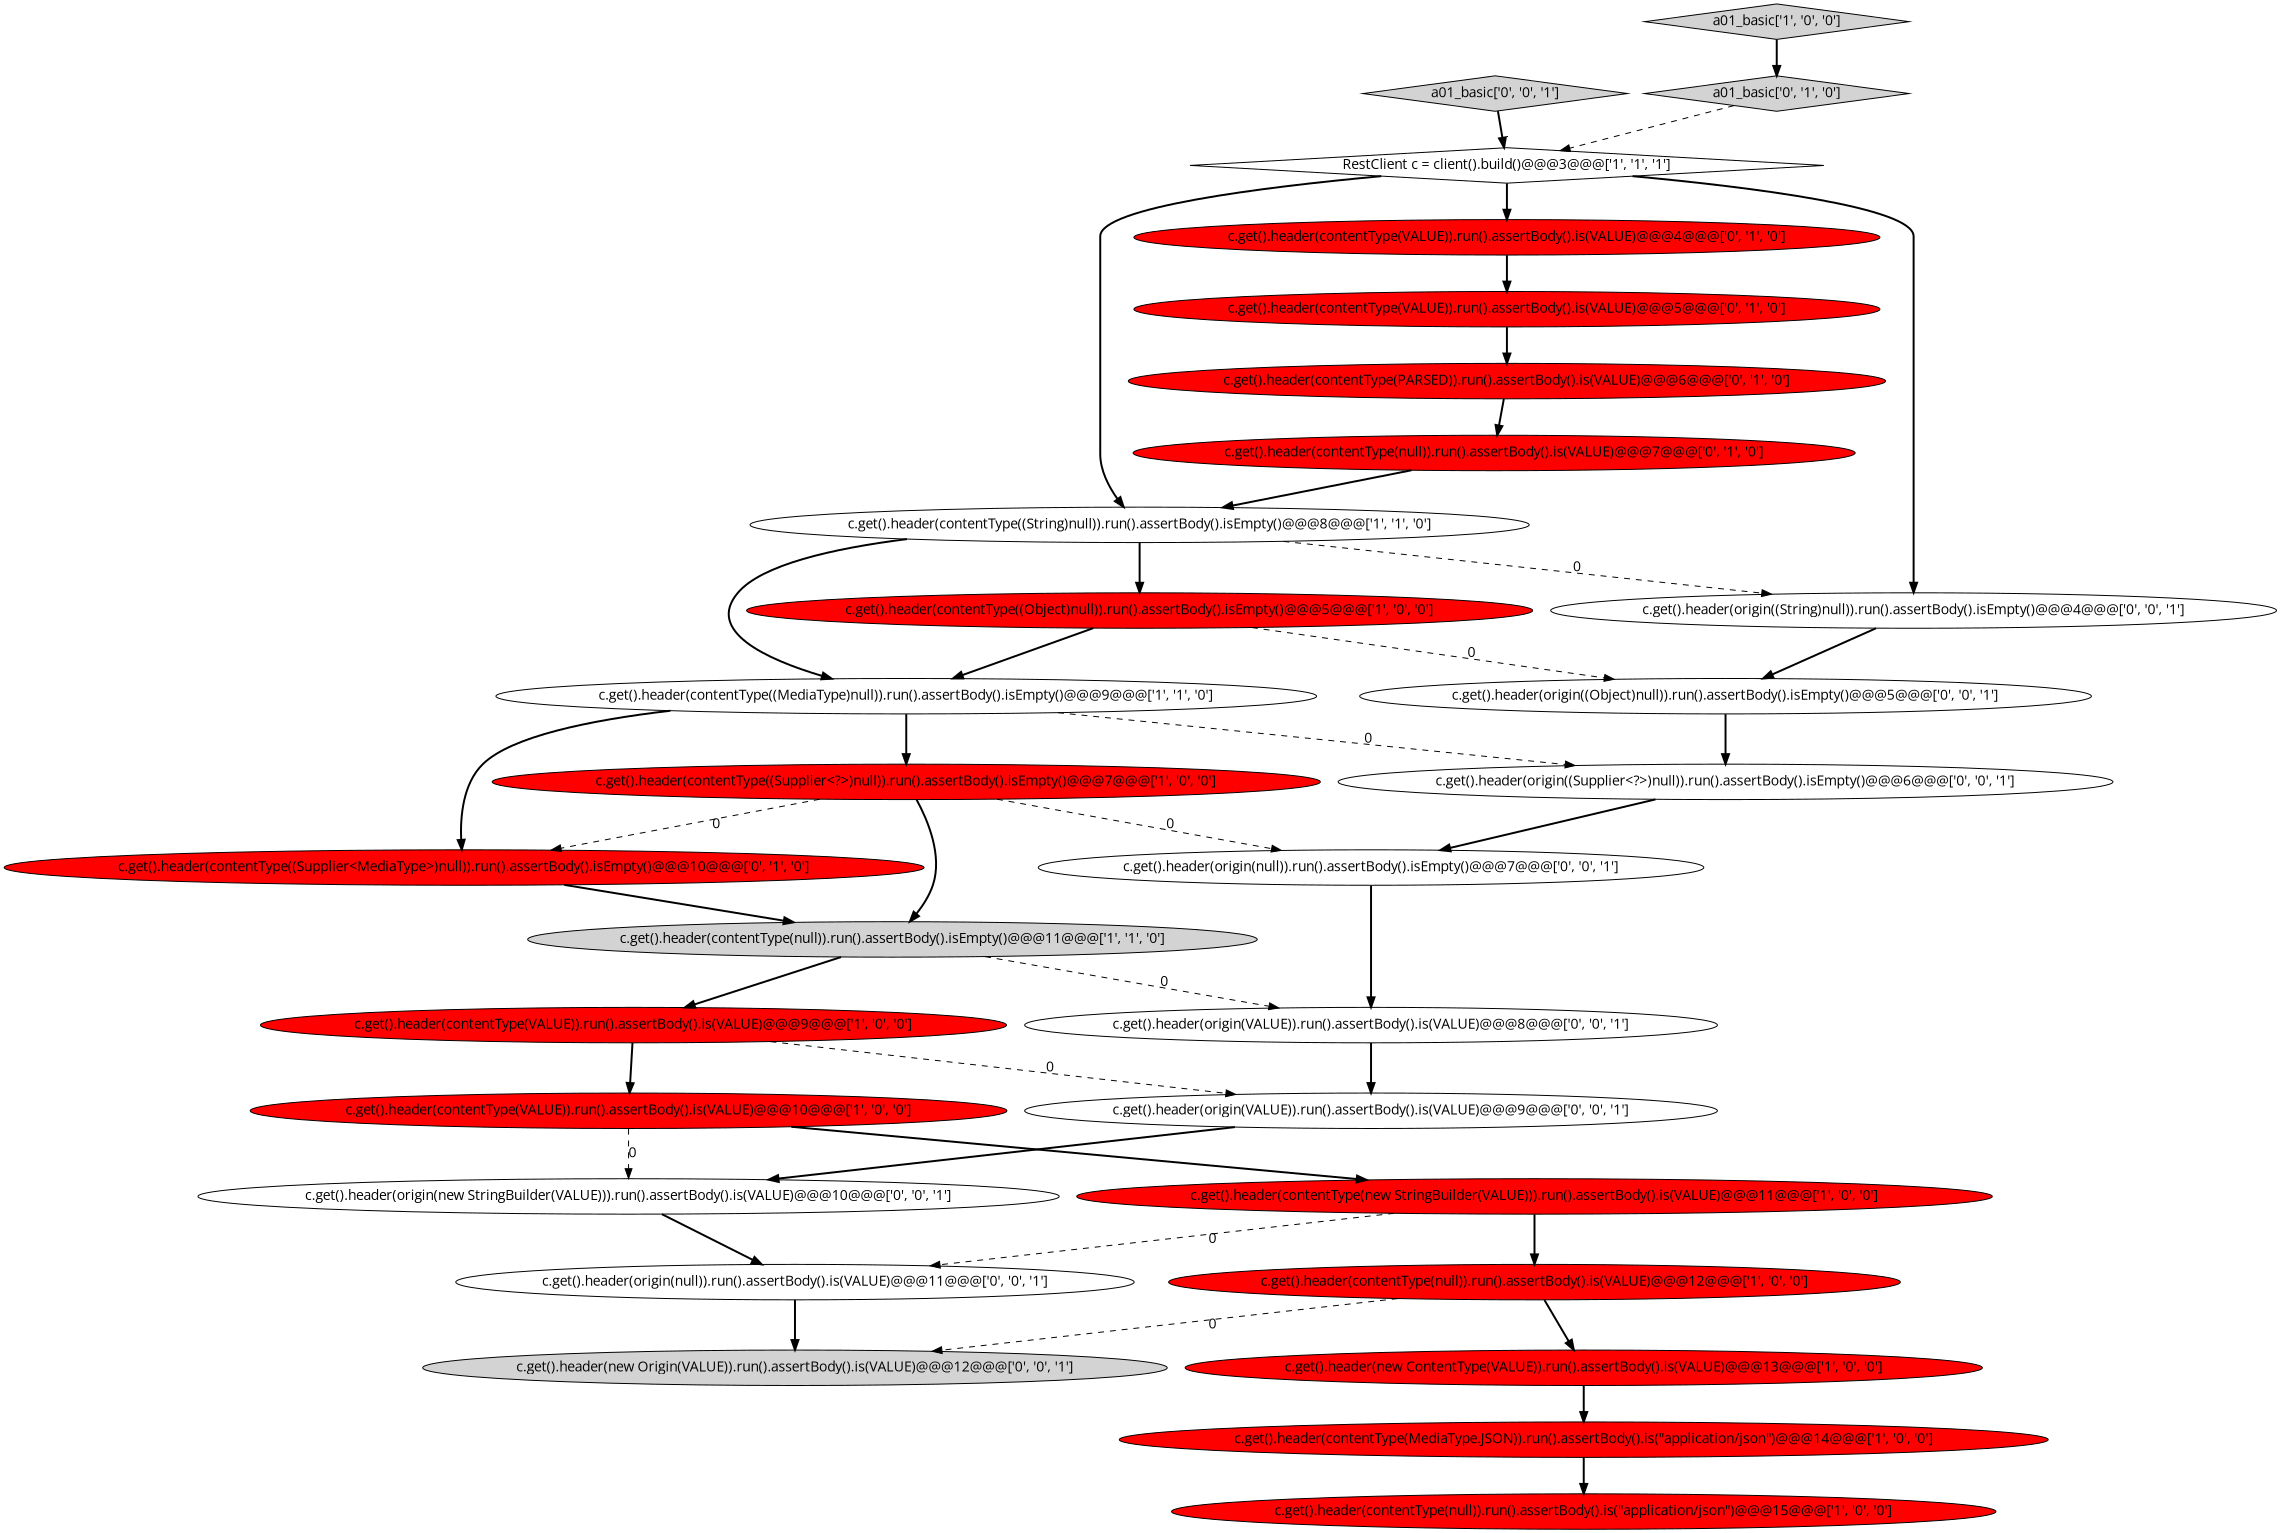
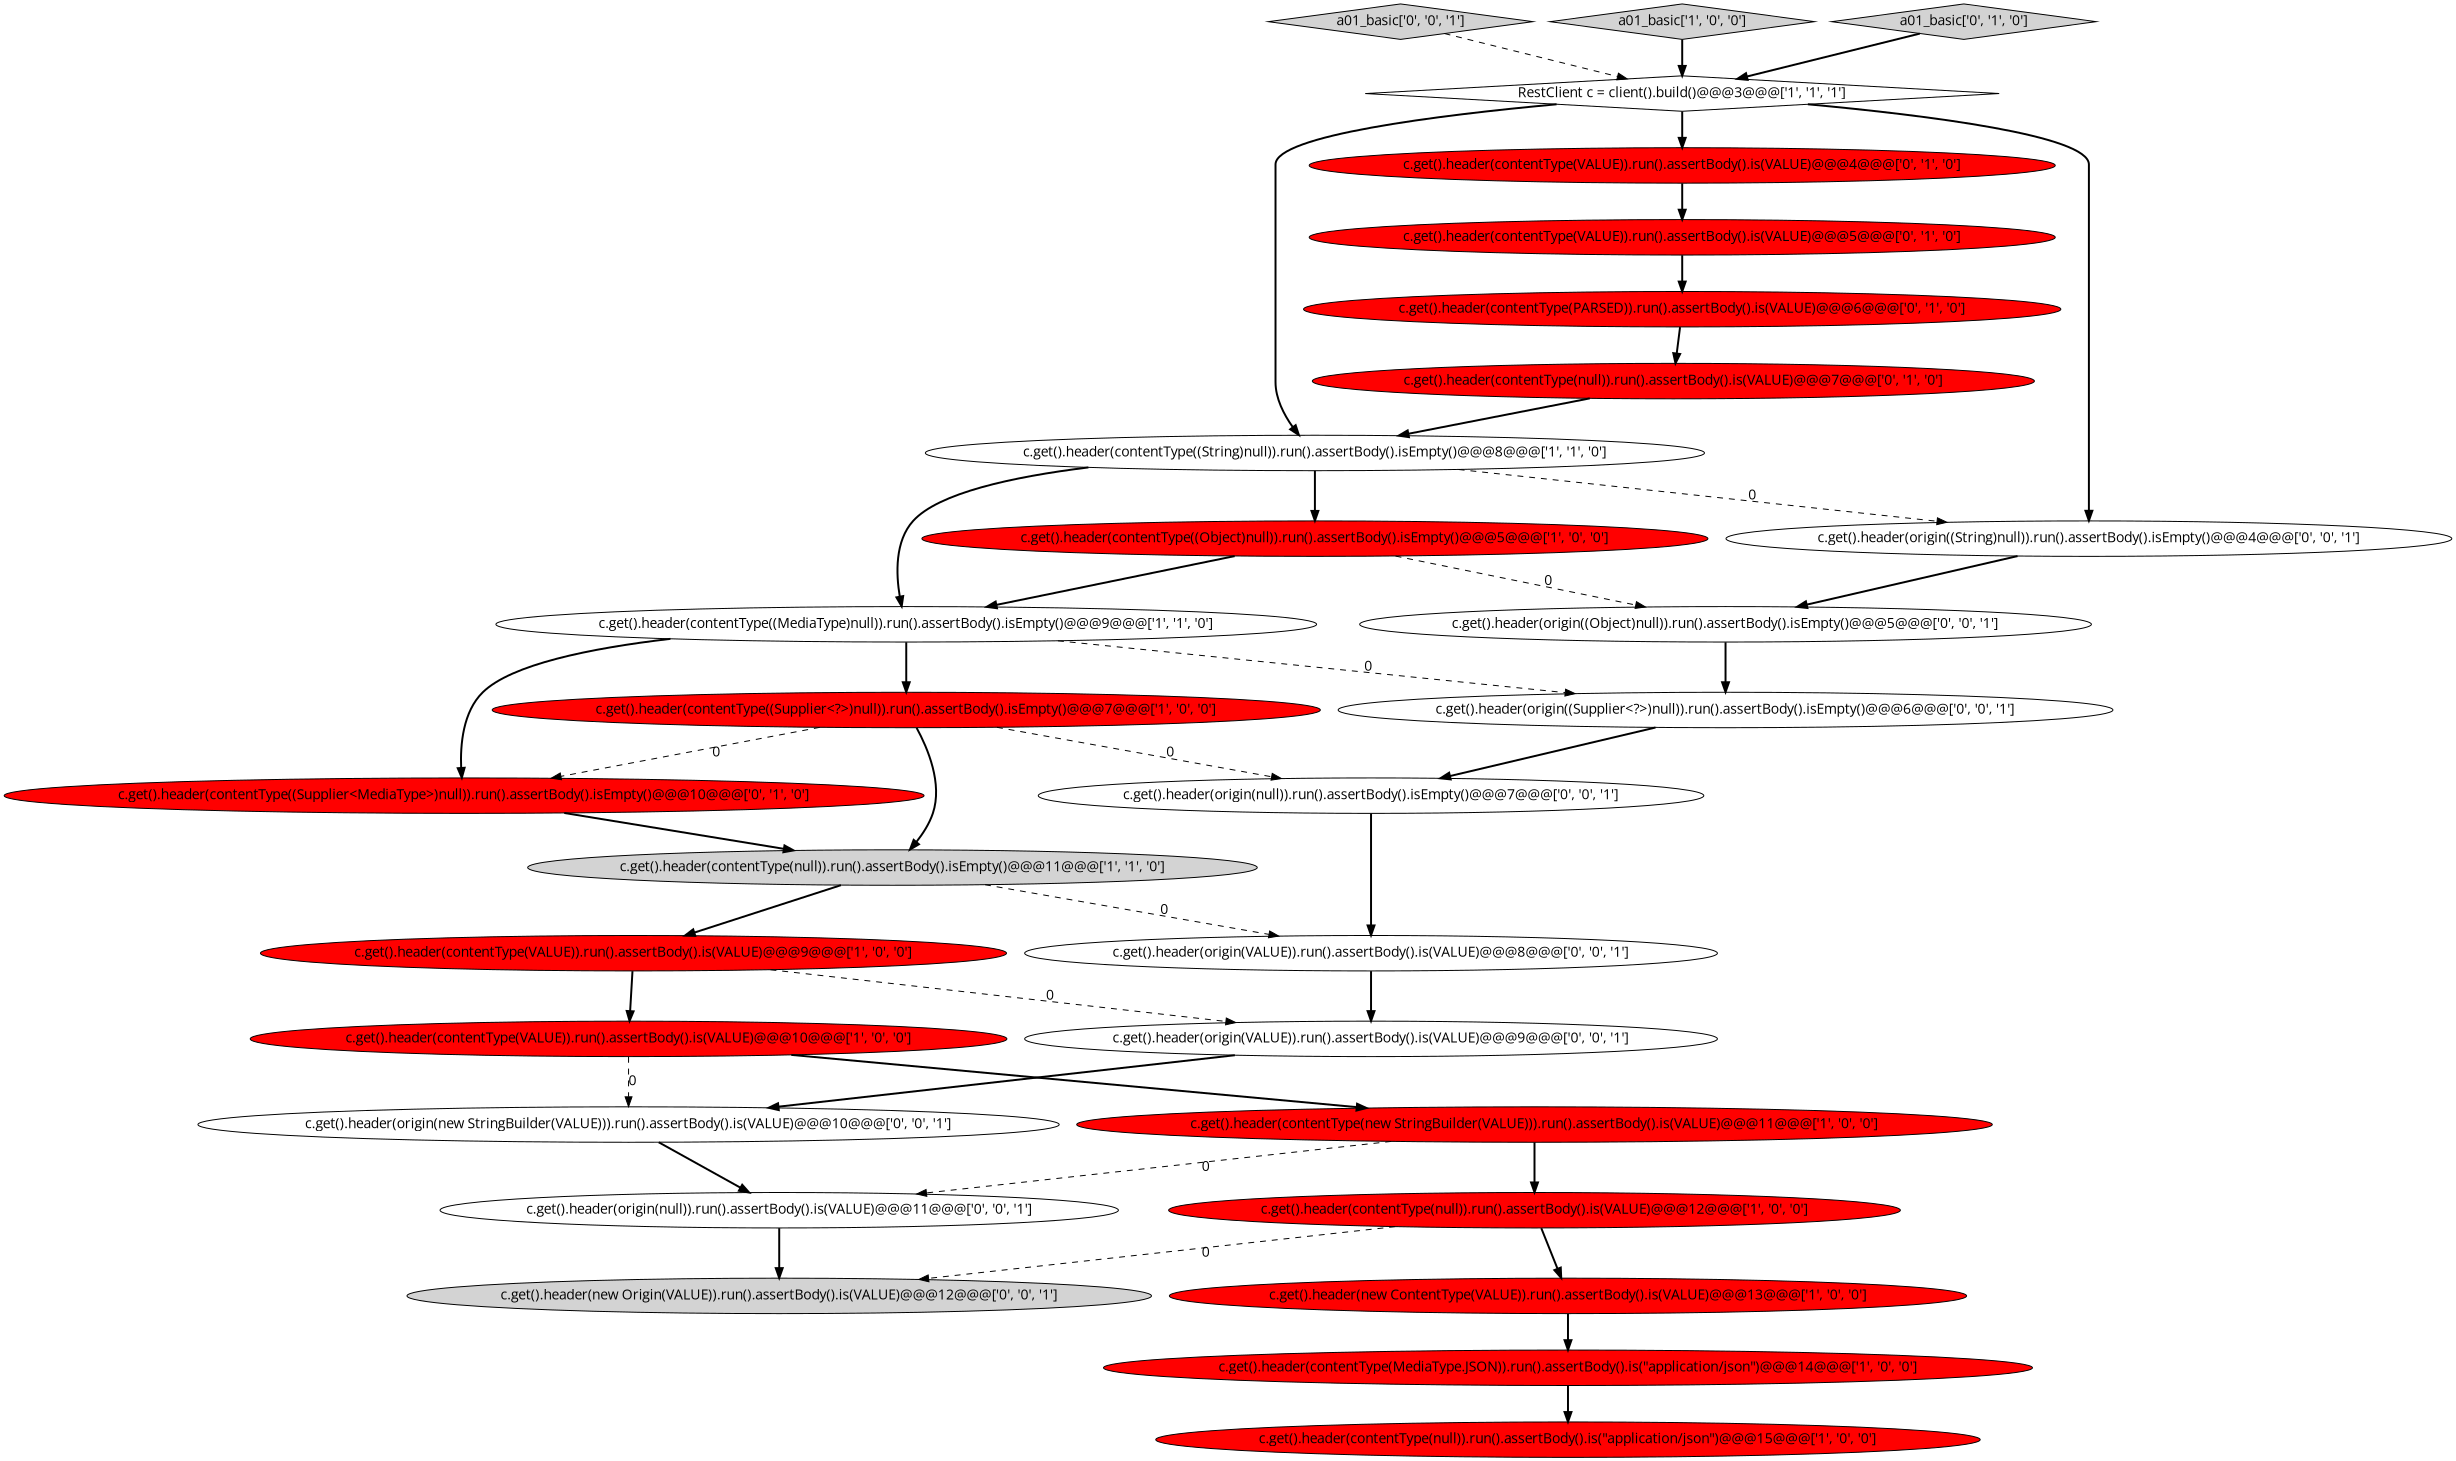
  digraph {
    fontname="Open Sans"
    node [fillcolor=red fontname="Open Sans" shape=ellipse style=filled]
    edge [fontname="Open Sans" style=bold]
    n1 [fillcolor=white label="c.get().header(contentType((String)null)).run().assertBody().isEmpty()@@@8@@@['1', '1', '0']"]
    n2 [label="c.get().header(contentType((Object)null)).run().assertBody().isEmpty()@@@5@@@['1', '0', '0']"]
    n3 [fillcolor=white label="c.get().header(origin((String)null)).run().assertBody().isEmpty()@@@4@@@['0', '0', '1']"]
    n4 [fillcolor=white label="c.get().header(contentType((MediaType)null)).run().assertBody().isEmpty()@@@9@@@['1', '1', '0']"]
    n5 [fillcolor=white label="c.get().header(origin((Object)null)).run().assertBody().isEmpty()@@@5@@@['0', '0', '1']"]
    n6 [fillcolor=white label="c.get().header(origin((Supplier<?>)null)).run().assertBody().isEmpty()@@@6@@@['0', '0', '1']"]
    n7 [label="c.get().header(contentType((Supplier<MediaType>)null)).run().assertBody().isEmpty()@@@10@@@['0', '1', '0']"]
    n8 [label="c.get().header(contentType((Supplier<?>)null)).run().assertBody().isEmpty()@@@7@@@['1', '0', '0']"]
    n9 [fillcolor=white label="c.get().header(origin(null)).run().assertBody().is(VALUE)@@@11@@@['0', '0', '1']"]
    n10 [fillcolor=lightgray label="c.get().header(new Origin(VALUE)).run().assertBody().is(VALUE)@@@12@@@['0', '0', '1']"]
    n11 [fillcolor=lightgray label="c.get().header(contentType(null)).run().assertBody().isEmpty()@@@11@@@['1', '1', '0']"]
    n12 [label="c.get().header(contentType(VALUE)).run().assertBody().is(VALUE)@@@9@@@['1', '0', '0']"]
    n13 [fillcolor=white label="c.get().header(origin(VALUE)).run().assertBody().is(VALUE)@@@8@@@['0', '0', '1']"]
    n14 [fillcolor=white label="c.get().header(origin(VALUE)).run().assertBody().is(VALUE)@@@9@@@['0', '0', '1']"]
    n15 [label="c.get().header(contentType(VALUE)).run().assertBody().is(VALUE)@@@10@@@['1', '0', '0']"]
    n16 [fillcolor=lightgray label="a01_basic['0', '0', '1']" shape=diamond]
    n17 [fillcolor=white label="RestClient c = client().build()@@@3@@@['1', '1', '1']" shape=diamond]
    n18 [label="c.get().header(contentType(VALUE)).run().assertBody().is(VALUE)@@@4@@@['0', '1', '0']"]
    n19 [fillcolor=lightgray label="a01_basic['1', '0', '0']" shape=diamond]
    n20 [fillcolor=white label="c.get().header(origin(new StringBuilder(VALUE))).run().assertBody().is(VALUE)@@@10@@@['0', '0', '1']"]
    n21 [label="c.get().header(contentType(new StringBuilder(VALUE))).run().assertBody().is(VALUE)@@@11@@@['1', '0', '0']"]
    n22 [label="c.get().header(contentType(null)).run().assertBody().is(\"application/json\")@@@15@@@['1', '0', '0']"]
    n23 [label="c.get().header(new ContentType(VALUE)).run().assertBody().is(VALUE)@@@13@@@['1', '0', '0']"]
    n24 [label="c.get().header(contentType(MediaType.JSON)).run().assertBody().is(\"application/json\")@@@14@@@['1', '0', '0']"]
    n25 [label="c.get().header(contentType(VALUE)).run().assertBody().is(VALUE)@@@5@@@['0', '1', '0']"]
    n26 [fillcolor=white label="c.get().header(origin(null)).run().assertBody().isEmpty()@@@7@@@['0', '0', '1']"]
    n27 [label="c.get().header(contentType(null)).run().assertBody().is(VALUE)@@@12@@@['1', '0', '0']"]
    n28 [label="c.get().header(contentType(null)).run().assertBody().is(VALUE)@@@7@@@['0', '1', '0']"]
    n29 [label="c.get().header(contentType(PARSED)).run().assertBody().is(VALUE)@@@6@@@['0', '1', '0']"]
    n30 [fillcolor=lightgray label="a01_basic['0', '1', '0']" shape=diamond]
    n1 -> n2
    n1 -> n3 [label=0 style=dashed]
    n1 -> n4
    n2 -> n4
    n2 -> n5 [label=0 style=dashed]
    n3 -> n5
    n4 -> n6 [label=0 style=dashed]
    n4 -> n7
    n4 -> n8
    n5 -> n6
    n6 -> n26
    n7 -> n11
    n8 -> n7 [label=0 style=dashed]
    n8 -> n11
    n8 -> n26 [label=0 style=dashed]
    n9 -> n10
    n11 -> n12
    n11 -> n13 [label=0 style=dashed]
    n12 -> n14 [label=0 style=dashed]
    n12 -> n15
    n13 -> n14
    n14 -> n20
    n15 -> n20 [label=0 style=dashed]
    n15 -> n21
-   n16 -> n17
+   n16 -> n17 [style=dashed]
    n17 -> n1
    n17 -> n3
    n17 -> n18
    n18 -> n25
-   n19 -> n30
+   n19 -> n17
    n20 -> n9
    n21 -> n9 [label=0 style=dashed]
    n21 -> n27
    n23 -> n24
    n24 -> n22
    n25 -> n29
    n26 -> n13
    n27 -> n10 [label=0 style=dashed]
    n27 -> n23
    n28 -> n1
    n29 -> n28
-   n30 -> n17 [style=dashed]
+   n30 -> n17
  }
